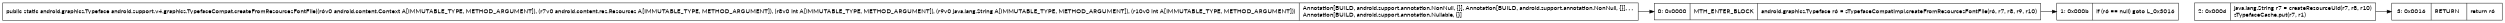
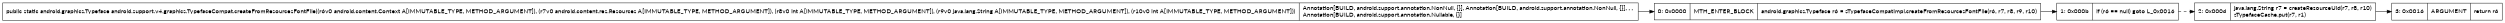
  digraph {
    fontname=Lato
    rankdir=LR
    node [fontname=Lato shape=record]
    edge [fontname=Lato]
    n1 [label="{0\:\ 0x0000|MTH_ENTER_BLOCK\l|android.graphics.Typeface r6 = sTypefaceCompatImpl.createFromResourcesFontFile(r6, r7, r8, r9, r10)\l}"]
-   n2 [label="{1\:\ 0x000b|if (r6 == null) goto L_0x3016\l}"]
+   n2 [label="{1\:\ 0x000b|if (r6 == null) goto L_0x0016\l}"]
    n3 [label="{2\:\ 0x000d|java.lang.String r7 = createResourceUid(r7, r8, r10)\lsTypefaceCache.put(r7, r1)\l}"]
-   n4 [label="{3\:\ 0x0016|RETURN\l|return r6\l}"]
+   n4 [label="{3\:\ 0x0016|ARGUMENT\l|return r6\l}"]
    n5 [label="{public static android.graphics.Typeface android.support.v4.graphics.TypefaceCompat.createFromResourcesFontFile((r6v0 android.content.Context A[IMMUTABLE_TYPE, METHOD_ARGUMENT]), (r7v0 android.content.res.Resources A[IMMUTABLE_TYPE, METHOD_ARGUMENT]), (r8v0 int A[IMMUTABLE_TYPE, METHOD_ARGUMENT]), (r9v0 java.lang.String A[IMMUTABLE_TYPE, METHOD_ARGUMENT]), (r10v0 int A[IMMUTABLE_TYPE, METHOD_ARGUMENT]))  | Annotation[BUILD, android.support.annotation.NonNull, \{\}], Annotation[BUILD, android.support.annotation.NonNull, \{\}], , , \lAnnotation[BUILD, android.support.annotation.Nullable, \{\}]\l}"]
    n1 -> n2
+   n2 -> n3 [style=dashed]
    n3 -> n4
    n5 -> n1
  }
